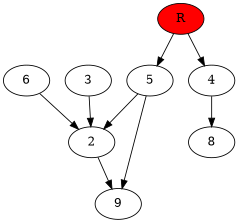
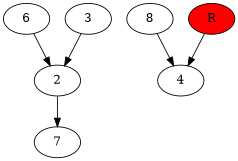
  digraph {
-   5
    2
-   7 [label=9]
+   7
    6
    3
    8
    4
    R [fillcolor="#ff0000" style=filled]
-   5 -> 2
-   5 -> 7
    2 -> 7
    6 -> 2
    3 -> 2
-   4 -> 8
-   R -> 5
+   8 -> 4
    R -> 4
  }
